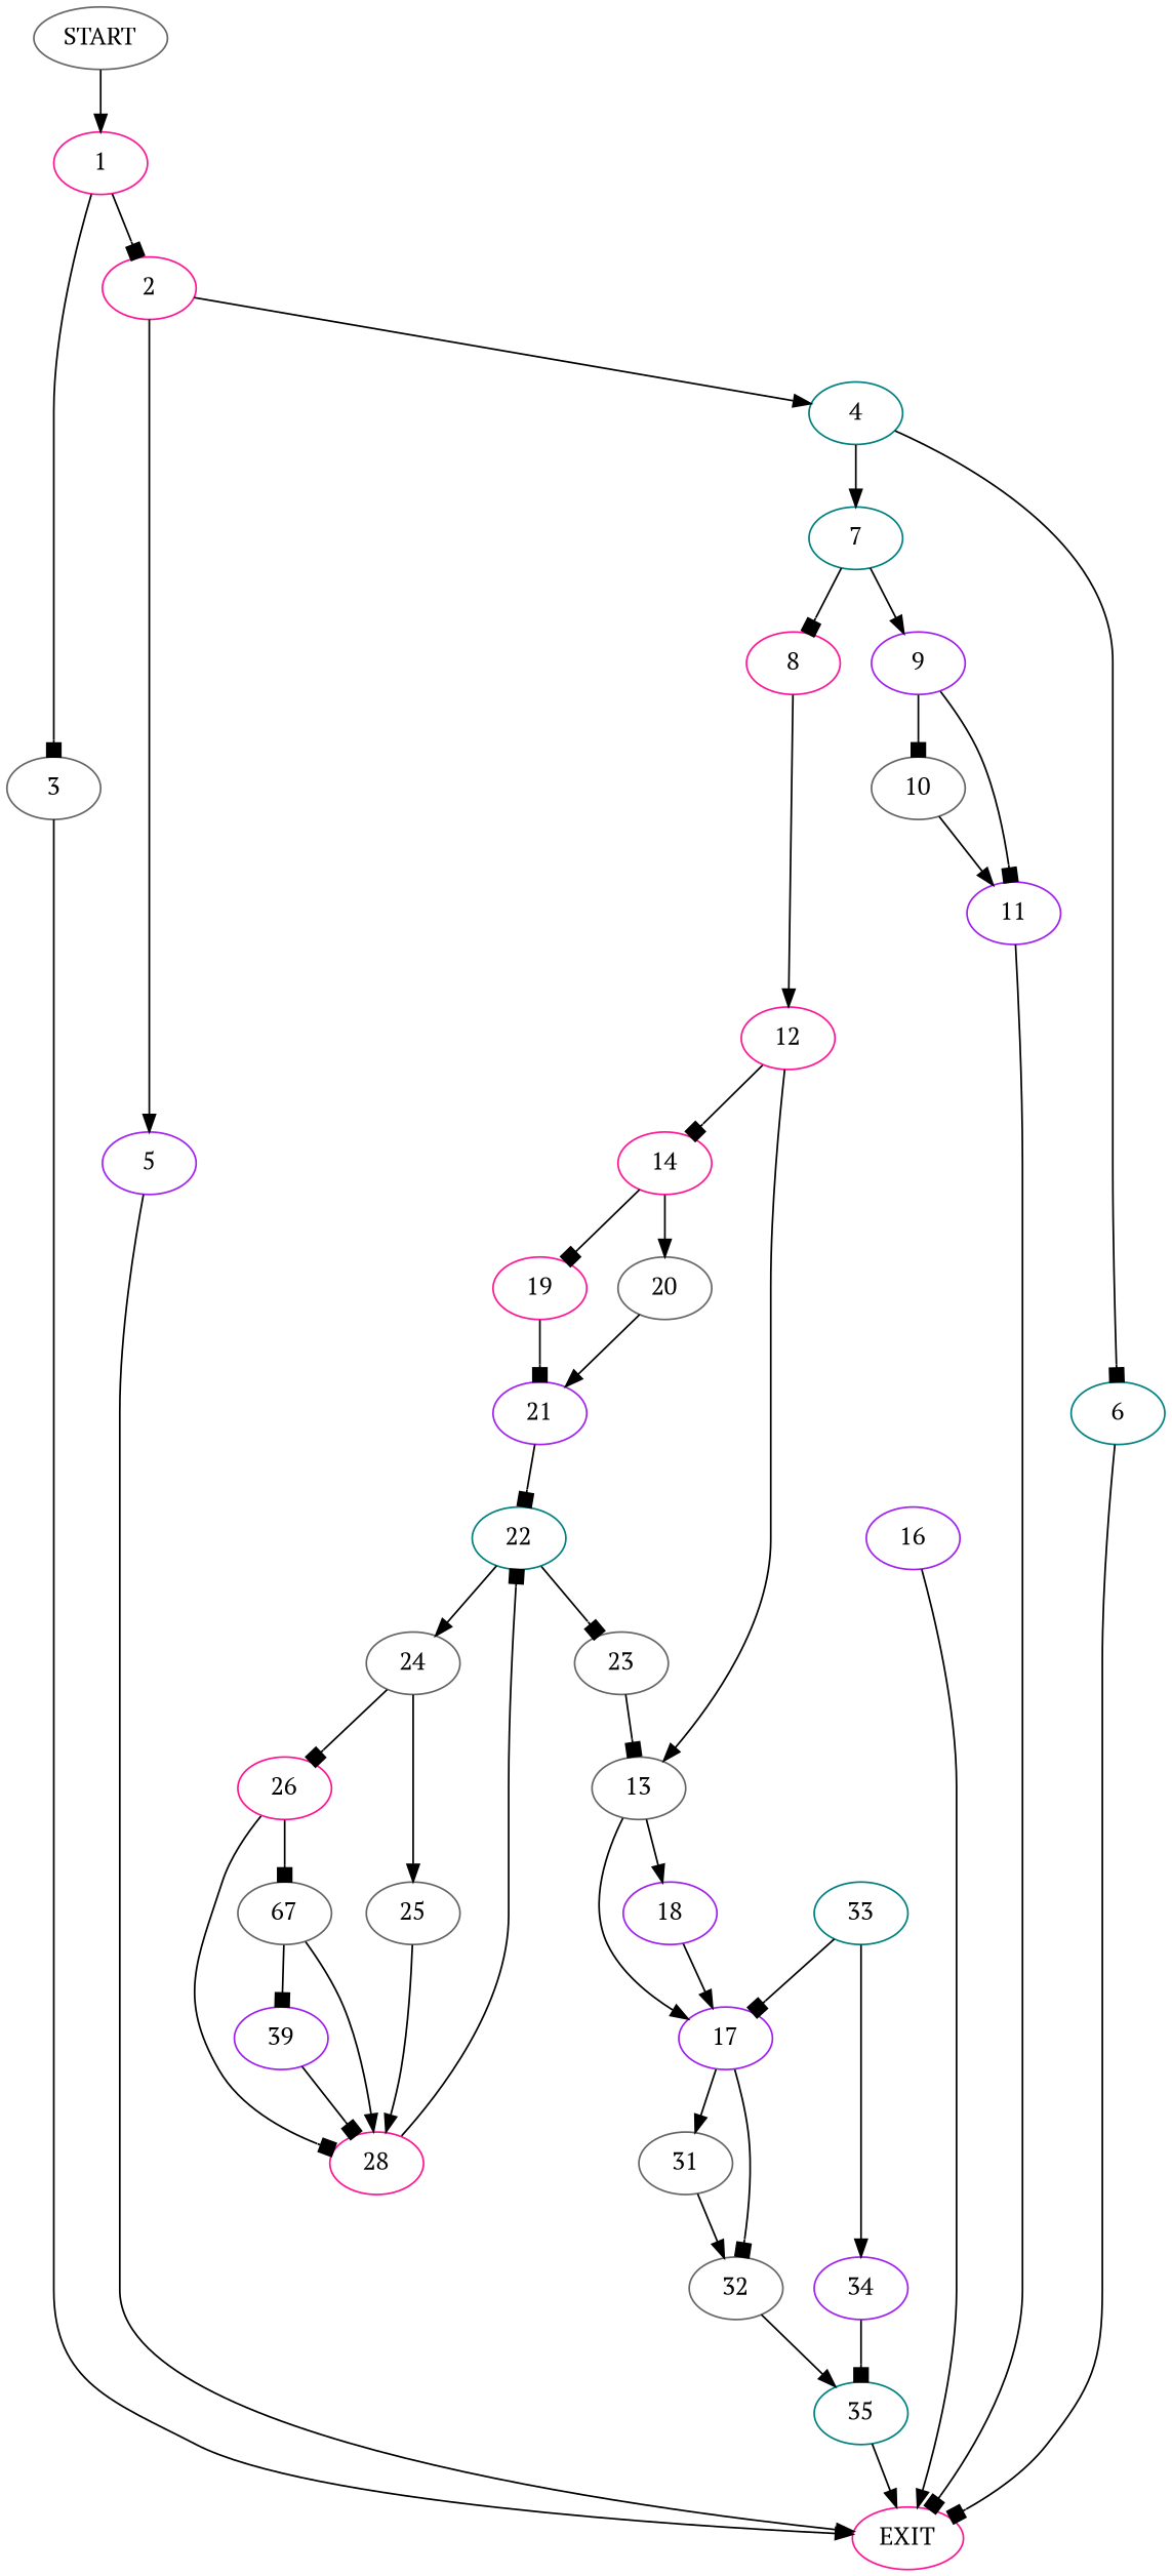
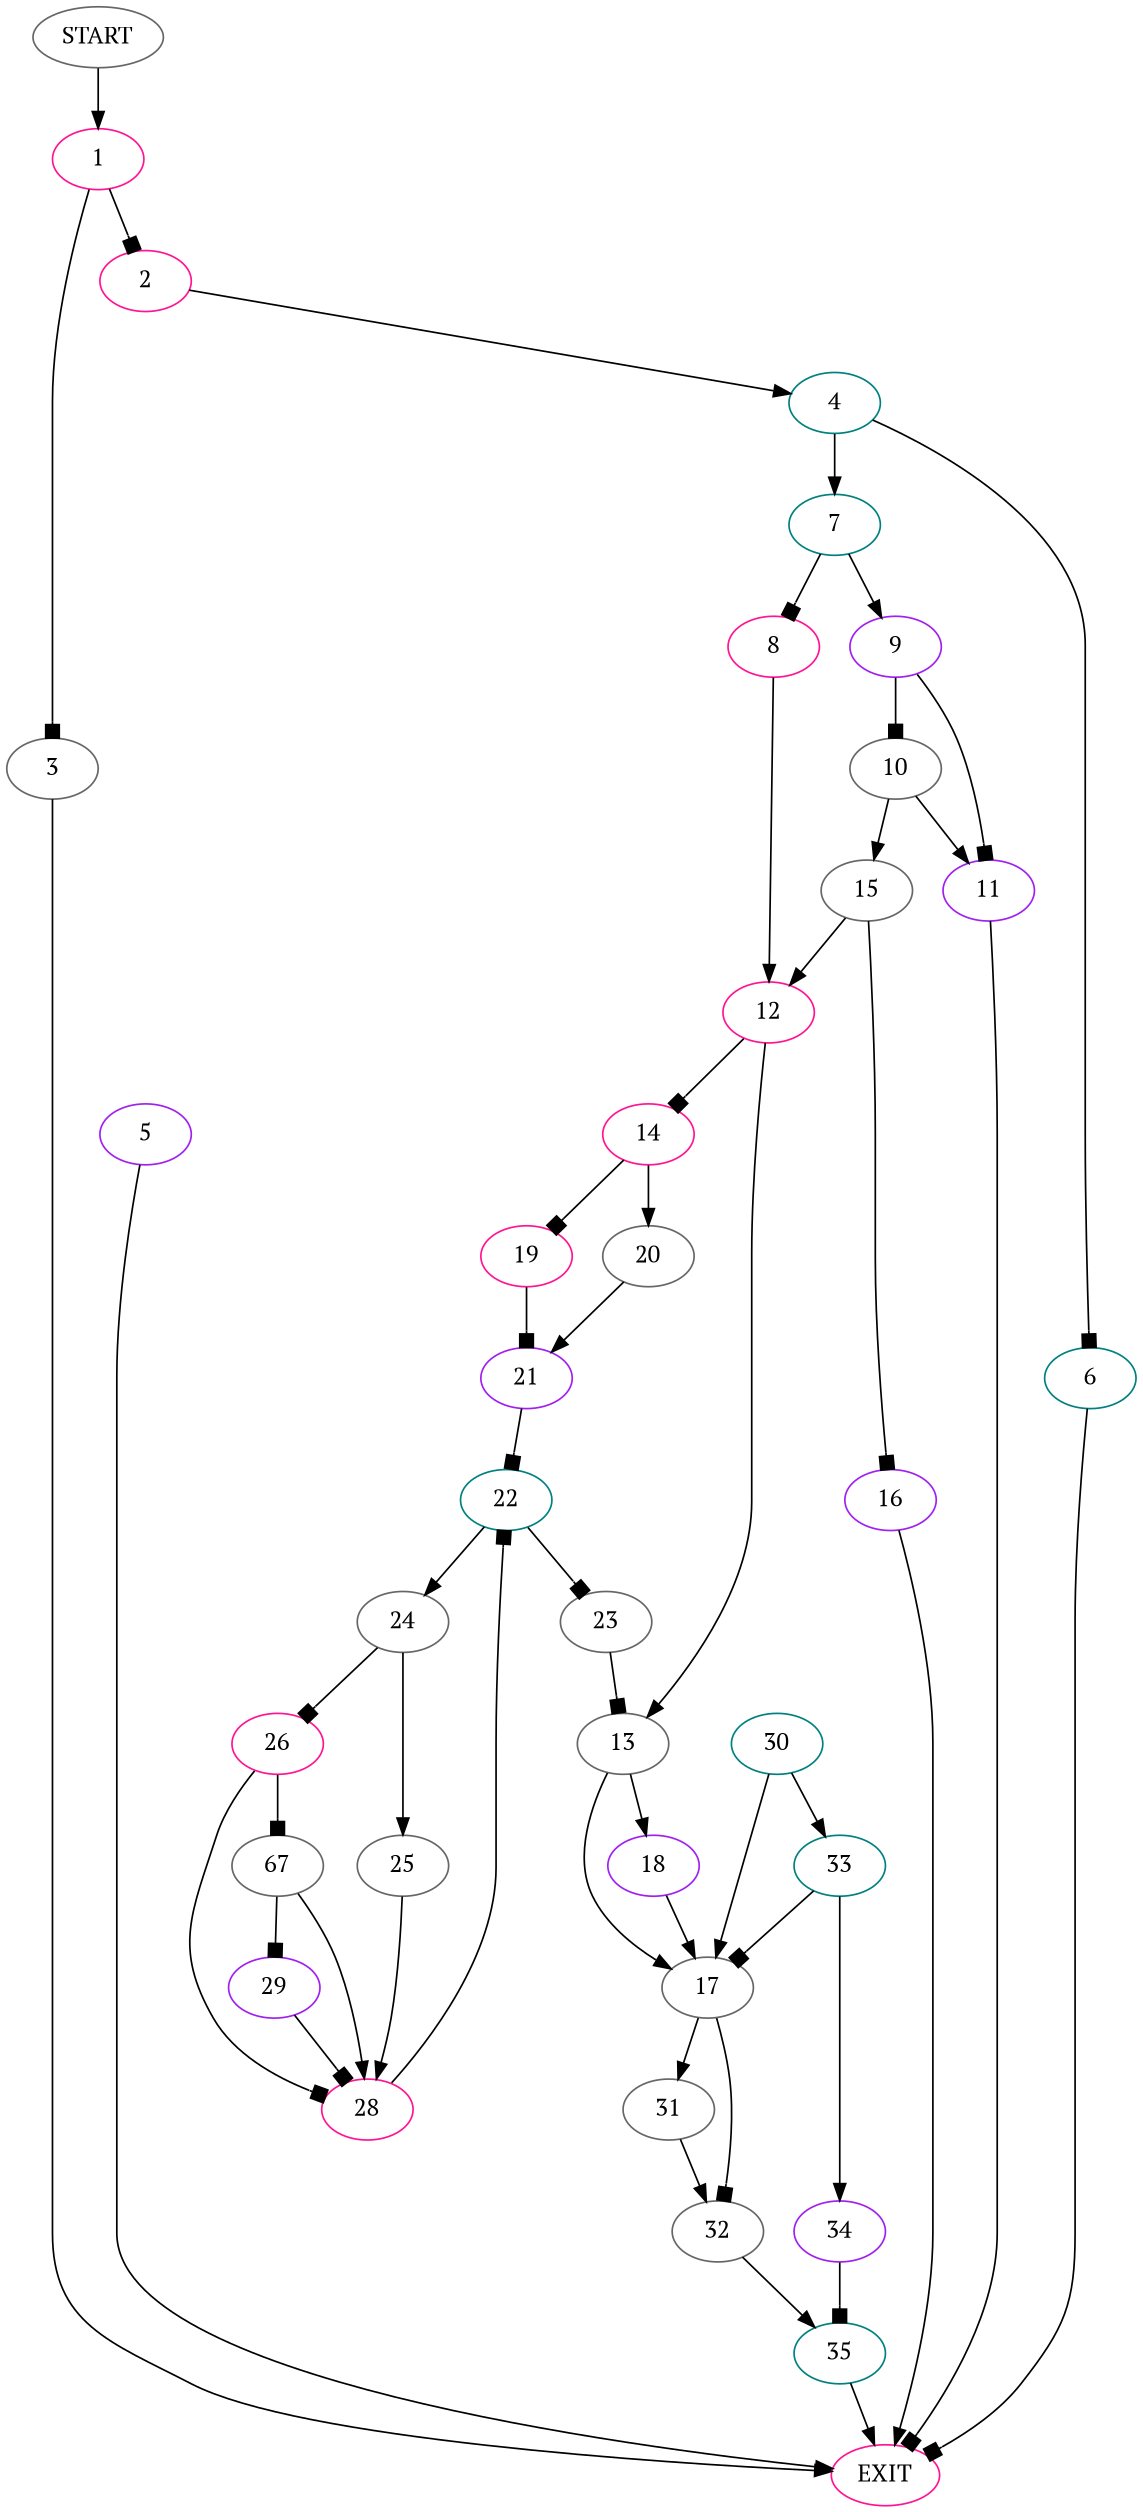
  digraph {
    fontname="PT Serif"
    node [color=gray40 fontname="PT Serif"]
    edge [arrowhead=normal fontname="PT Serif"]
    n1 [label=START]
    1 [color=deeppink]
    2 [color=deeppink]
    3
    n5 [color=deeppink label=EXIT]
    4 [color=teal]
    5 [color=purple]
    6 [color=teal]
    7 [color=teal]
    8 [color=deeppink]
    9 [color=purple]
    12 [color=deeppink]
    10
    11 [color=purple]
    13
    14 [color=deeppink]
+   15
    16 [color=purple]
-   17 [color=purple]
+   17
    18 [color=purple]
    19 [color=deeppink]
    20
    31
    32
    21 [color=purple]
    35 [color=teal]
+   30 [color=teal]
    33 [color=teal]
    22 [color=teal]
    23
    24
    25
    26 [color=deeppink]
    28 [color=deeppink]
    n35 [label=67]
-   29 [color=purple label=39]
+   29 [color=purple]
    34 [color=purple]
    n1 -> 1
    1 -> 2 [arrowhead=box]
    1 -> 3 [arrowhead=box]
    2 -> 4
-   2 -> 5
    3 -> n5
    4 -> 6 [arrowhead=box]
    4 -> 7
    5 -> n5
    6 -> n5 [arrowhead=box]
    7 -> 8 [arrowhead=box]
    7 -> 9
    8 -> 12
    9 -> 10 [arrowhead=box]
    9 -> 11 [arrowhead=box]
    12 -> 13
    12 -> 14 [arrowhead=box]
    10 -> 11
+   10 -> 15
    11 -> n5 [arrowhead=box]
    13 -> 17
    13 -> 18
    14 -> 19 [arrowhead=box]
    14 -> 20
+   15 -> 12
+   15 -> 16 [arrowhead=box]
    16 -> n5
    17 -> 31
    17 -> 32 [arrowhead=box]
    18 -> 17
    19 -> 21 [arrowhead=box]
    20 -> 21
    31 -> 32
    32 -> 35
    21 -> 22 [arrowhead=box]
    35 -> n5
+   30 -> 17
+   30 -> 33
    33 -> 17 [arrowhead=box]
    33 -> 34
    22 -> 23 [arrowhead=box]
    22 -> 24
    23 -> 13 [arrowhead=box]
    24 -> 25
    24 -> 26 [arrowhead=box]
    25 -> 28
    26 -> 28 [arrowhead=box]
    26 -> n35 [arrowhead=box]
    28 -> 22 [arrowhead=box]
    n35 -> 28
    n35 -> 29 [arrowhead=box]
    29 -> 28 [arrowhead=box]
    34 -> 35 [arrowhead=box]
  }
